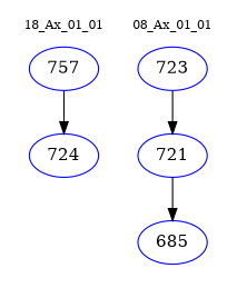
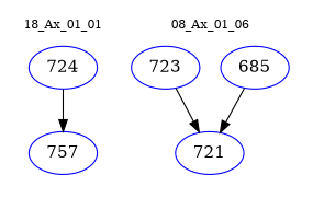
  digraph {
    node [color=blue]
    edge [color=black]
    n1 [label=724]
    n2 [label=757]
    n3 [label=721]
    n4 [label=685]
    n5 [label=723]
    subgraph cluster_1 {
      color=white
      fontsize=10
      label="18_Ax_01_01"
      n1
      n2
    }
    subgraph cluster_2 {
      color=white
      fontsize=10
-     label="08_Ax_01_01"
+     label="08_Ax_01_06"
      n3
      n4
      n5
    }
-   n2 -> n1
-   n3 -> n4
+   n1 -> n2
+   n4 -> n3
    n5 -> n3
  }
